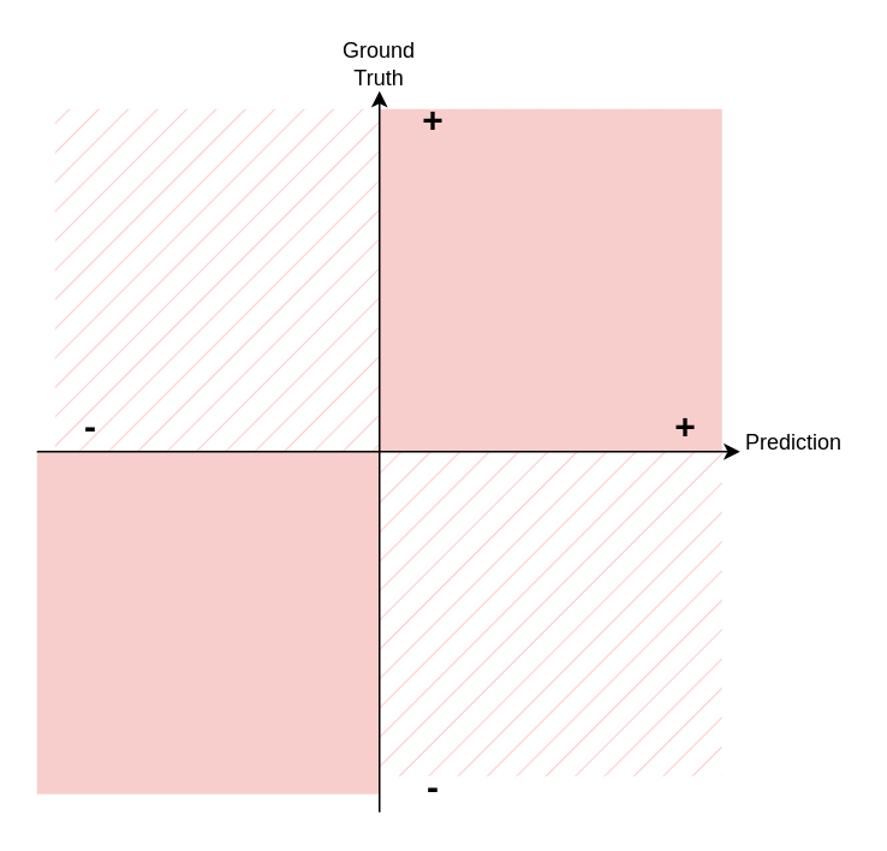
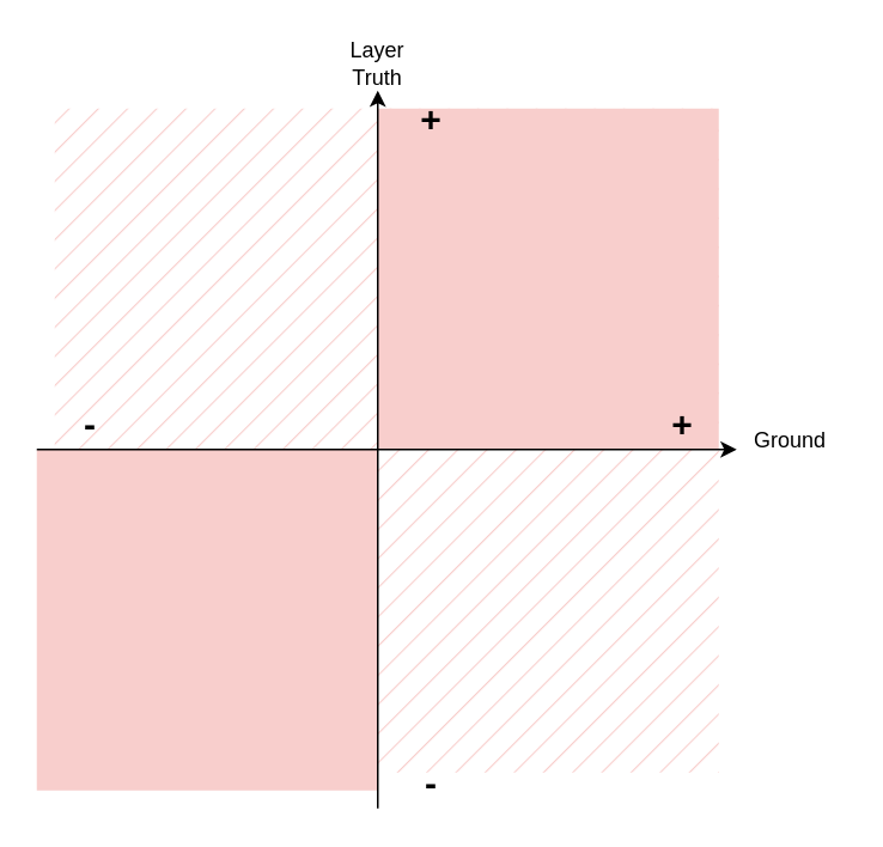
  <mxCell id="0" />
  <mxCell id="1" value="Untitled Layer" parent="0" />
  <mxCell id="2" value="" style="whiteSpace=wrap;html=1;aspect=fixed;fillColor=#F8CECC;strokeColor=none;fillStyle=hatch;" vertex="1" parent="1"><mxGeometry x="30" y="60" width="370" height="370" as="geometry" /></mxCell>
  <mxCell id="3" value="Untitled Layer" parent="0" />
  <mxCell id="4" value="" style="whiteSpace=wrap;html=1;aspect=fixed;fillColor=#f8cecc;strokeColor=none;" vertex="1" parent="3"><mxGeometry x="210" y="60" width="190" height="190" as="geometry" /></mxCell>
  <mxCell id="5" value="" style="whiteSpace=wrap;html=1;aspect=fixed;fillColor=#f8cecc;strokeColor=none;" vertex="1" parent="3"><mxGeometry x="20" y="250" width="190" height="190" as="geometry" /></mxCell>
  <mxCell id="6" parent="0" />
  <mxCell id="7" value="" style="endArrow=classic;html=1;rounded=1;labelBackgroundColor=none;fontColor=default;" edge="1" parent="6"><mxGeometry width="50" height="50" relative="1" as="geometry"><mxPoint x="20" y="250" as="sourcePoint" /><mxPoint x="410" y="250" as="targetPoint" /></mxGeometry></mxCell>
  <mxCell id="8" value="" style="endArrow=classic;html=1;rounded=1;labelBackgroundColor=none;fontColor=default;" edge="1" parent="6"><mxGeometry width="50" height="50" relative="1" as="geometry"><mxPoint x="210" y="450" as="sourcePoint" /><mxPoint x="210" y="50" as="targetPoint" /></mxGeometry></mxCell>
- <mxCell id="9" value="Ground Truth" style="text;html=1;strokeColor=none;fillColor=none;align=center;verticalAlign=middle;whiteSpace=wrap;rounded=1;labelBackgroundColor=none;" vertex="1" parent="6"><mxGeometry x="180" y="20" width="60" height="30" as="geometry" /></mxCell>
- <mxCell id="10" value="Prediction" style="text;html=1;strokeColor=none;fillColor=none;align=center;verticalAlign=middle;whiteSpace=wrap;rounded=1;labelBackgroundColor=none;" vertex="1" parent="6"><mxGeometry x="410" y="230" width="60" height="30" as="geometry" /></mxCell>
+ <mxCell id="9" value="Layer Truth" style="text;html=1;strokeColor=none;fillColor=none;align=center;verticalAlign=middle;whiteSpace=wrap;rounded=1;labelBackgroundColor=none;" vertex="1" parent="6"><mxGeometry x="180" y="20" width="60" height="30" as="geometry" /></mxCell>
+ <mxCell id="10" value="Ground" style="text;html=1;strokeColor=none;fillColor=none;align=center;verticalAlign=middle;whiteSpace=wrap;rounded=1;labelBackgroundColor=none;" vertex="1" parent="6"><mxGeometry x="410" y="230" width="60" height="30" as="geometry" /></mxCell>
  <mxCell id="11" value="+" style="text;html=1;strokeColor=none;fillColor=none;align=center;verticalAlign=middle;whiteSpace=wrap;rounded=1;labelBackgroundColor=none;fontSize=20;fontStyle=1" vertex="1" parent="6"><mxGeometry x="210" y="50" width="60" height="30" as="geometry" /></mxCell>
  <mxCell id="12" value="-" style="text;html=1;strokeColor=none;fillColor=none;align=center;verticalAlign=middle;whiteSpace=wrap;rounded=1;labelBackgroundColor=none;fontSize=20;fontStyle=1" vertex="1" parent="6"><mxGeometry x="210" y="420" width="60" height="30" as="geometry" /></mxCell>
  <mxCell id="13" value="-" style="text;html=1;strokeColor=none;fillColor=none;align=center;verticalAlign=middle;whiteSpace=wrap;rounded=1;labelBackgroundColor=none;fontSize=20;fontStyle=1" vertex="1" parent="6"><mxGeometry x="20" y="220" width="60" height="30" as="geometry" /></mxCell>
  <mxCell id="14" value="+" style="text;html=1;strokeColor=none;fillColor=none;align=center;verticalAlign=middle;whiteSpace=wrap;rounded=1;labelBackgroundColor=none;fontSize=20;fontStyle=1" vertex="1" parent="6"><mxGeometry x="350" y="220" width="60" height="30" as="geometry" /></mxCell>
